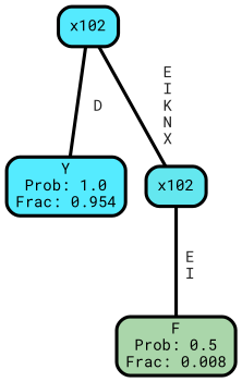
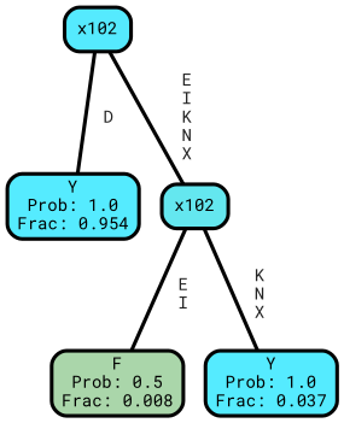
  graph {
    ranksep="0 equally"
    splines=straight
    fontname="Roboto Mono"
    node [color=black fillcolor="#55ebff" fontcolor=black fontname="Roboto Mono" penwidth=3 shape=box style="filled, rounded"]
    edge [color=black fontcolor=grey14 fontname="Roboto Mono" fontweight=bold penwidth=3]
    n1 [label="Y\nProb: 1.0\nFrac: 0.954"]
    n2 [fillcolor="#55eafe" label=x102]
    n3 [fillcolor="#64e7ef" label=x102]
    n4 [fillcolor="#aad6aa" label="F\nProb: 0.5\nFrac: 0.008"]
+   n5 [label="Y\nProb: 1.0\nFrac: 0.037"]
    subgraph sub_1 {
      rank=same
    }
    n2 -- n1 [label=" D"]
    n2 -- n3 [label=" E\n I\n K\n N\n X"]
    n3 -- n4 [label=" E\n I"]
+   n3 -- n5 [label=" K\n N\n X"]
  }
